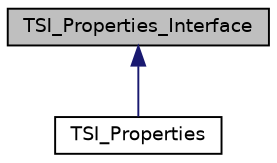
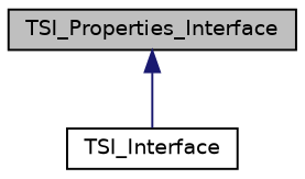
  digraph {
    node [color=black fontname=Helvetica fontsize=10 shape=record style=filled]
    n1 [fillcolor=grey75 fontcolor=black height=0.2 label=TSI_Properties_Interface width=0.4]
-   n2 [fillcolor=white height=0.2 label=TSI_Properties width=0.4]
+   n2 [fillcolor=white height=0.2 label=TSI_Interface width=0.4]
    n1 -> n2 [color=midnightblue dir=back fontname=Helvetica fontsize=10 labelfontname=Helvetica labelfontsize=10 style=solid]
  }
